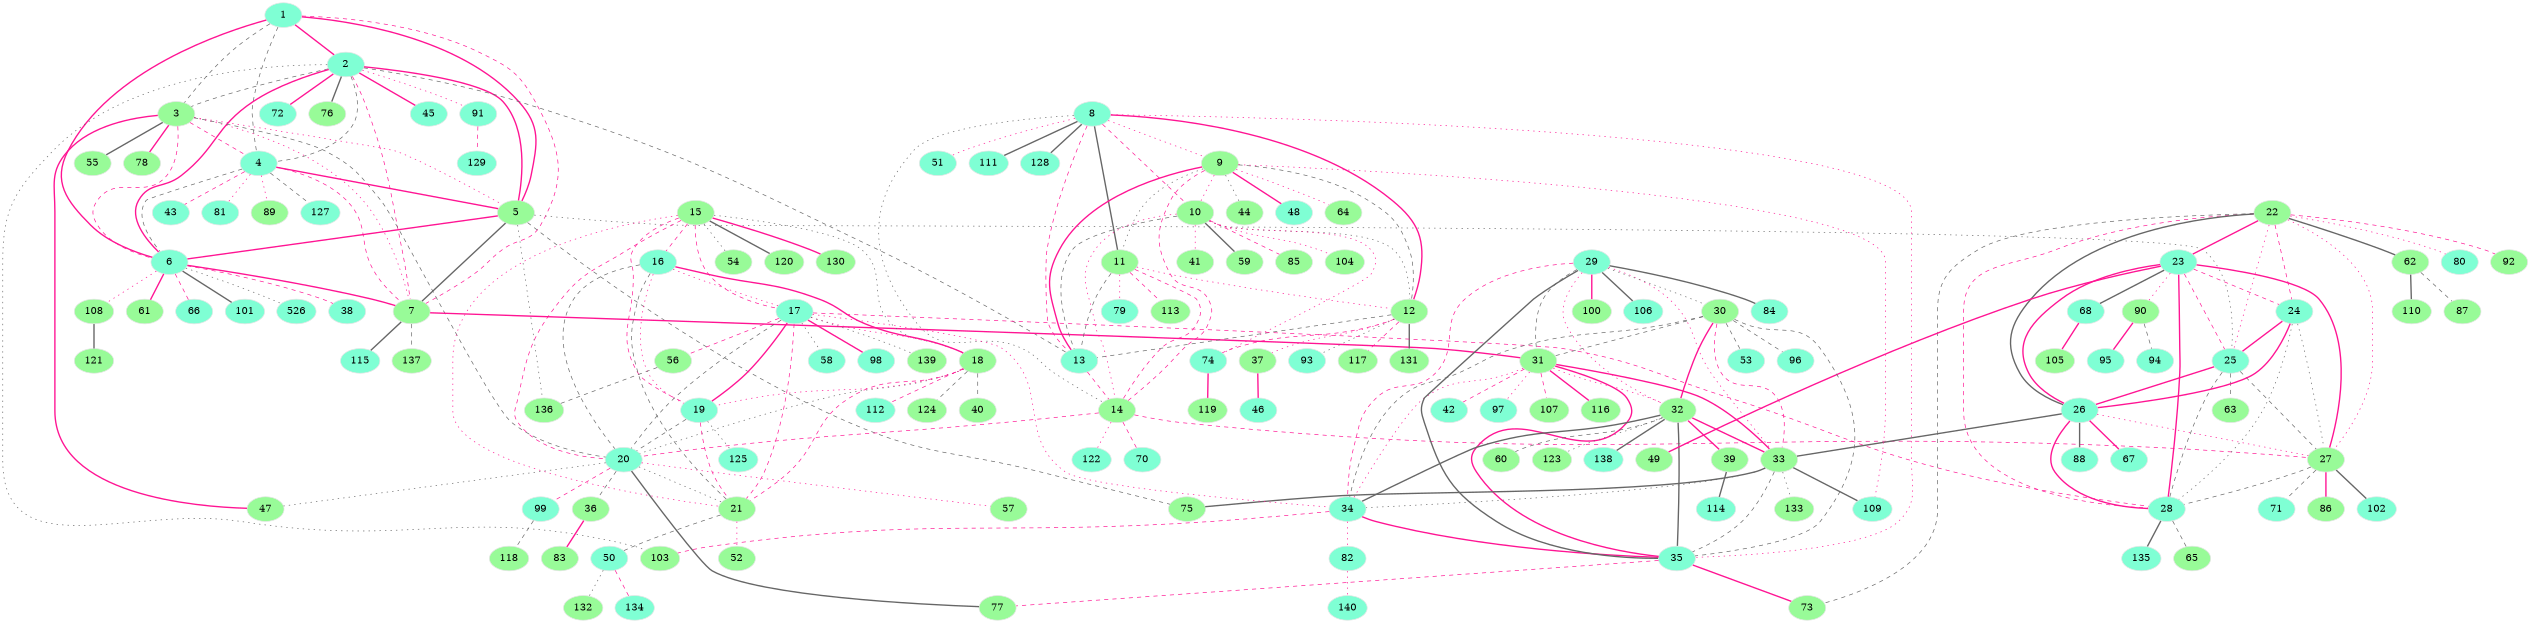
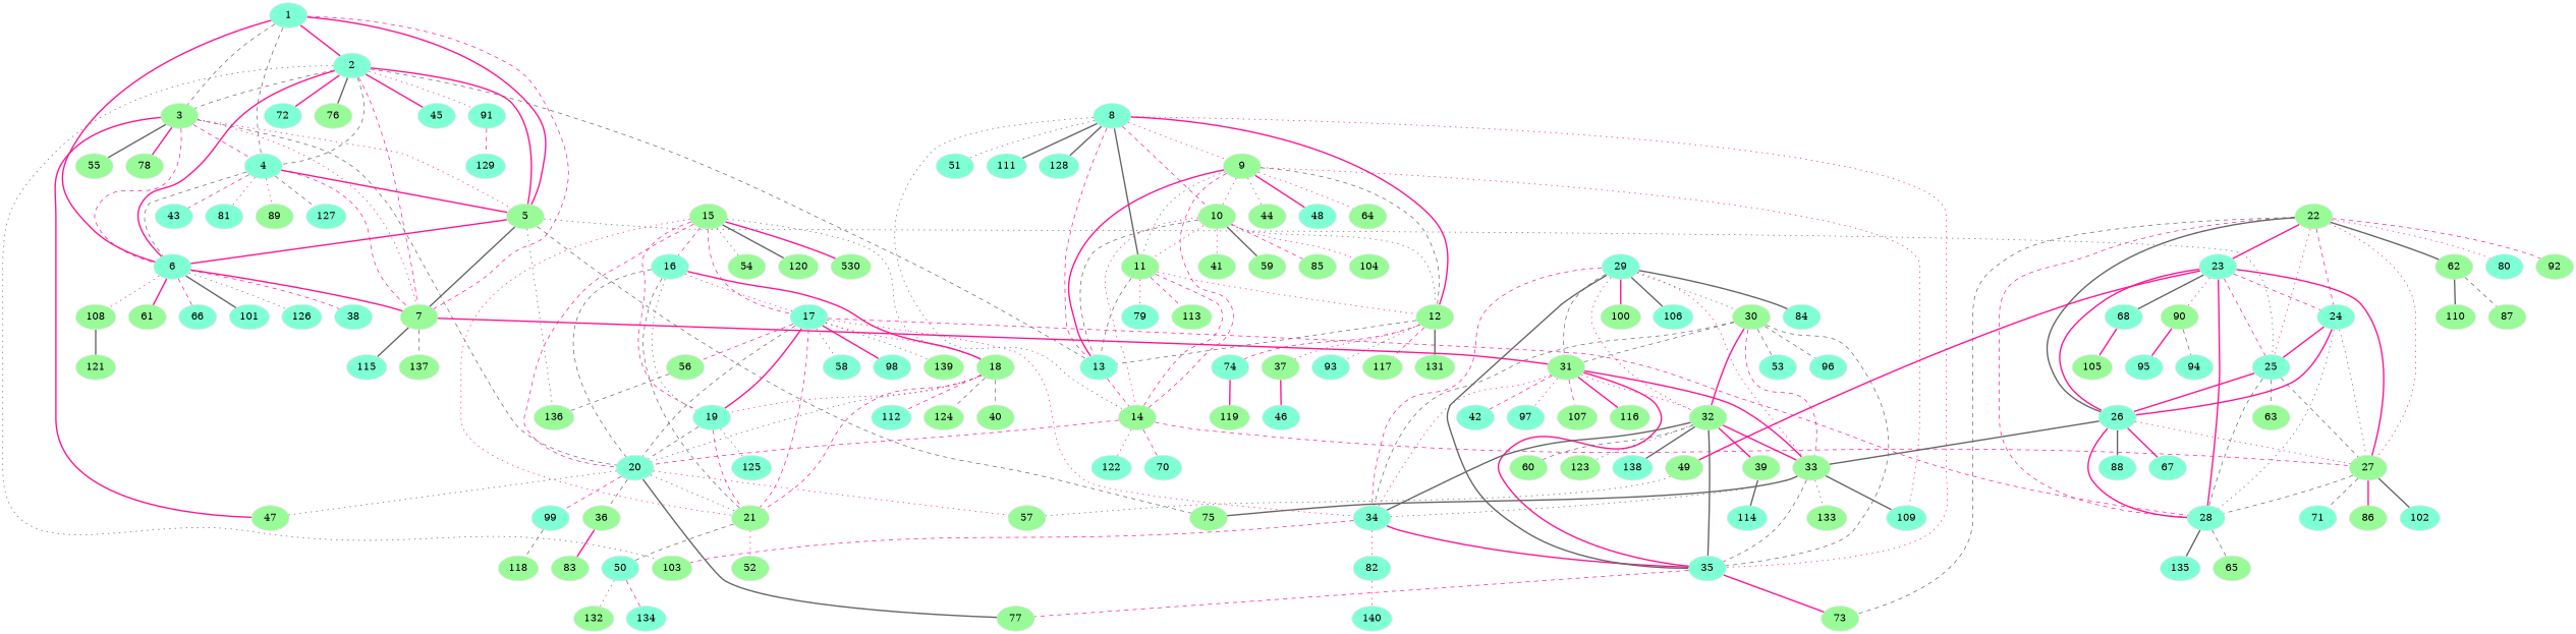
  graph {
    node [color=gray90 fillcolor=palegreen style=filled]
    edge [color=deeppink style=dashed]
    1 [fillcolor=aquamarine]
    2 [fillcolor=aquamarine]
    3
    4 [fillcolor=aquamarine]
    5
    6 [fillcolor=aquamarine]
    7
    13 [fillcolor=aquamarine]
    45 [fillcolor=aquamarine]
    72 [fillcolor=aquamarine]
    76
    91 [fillcolor=aquamarine]
    103
    20 [fillcolor=aquamarine]
    47
    55
    78
    43 [fillcolor=aquamarine]
    81 [fillcolor=aquamarine]
    89
    127 [fillcolor=aquamarine]
    25 [fillcolor=aquamarine]
    75
    136
    38 [fillcolor=aquamarine]
    61
    66 [fillcolor=aquamarine]
    101 [fillcolor=aquamarine]
    108
-   126 [fillcolor=aquamarine label=526]
+   126 [fillcolor=aquamarine]
    31
    115 [fillcolor=aquamarine]
    137
    14
    129 [fillcolor=aquamarine]
    21
    36
    57
    77
    99 [fillcolor=aquamarine]
    27
    28 [fillcolor=aquamarine]
    26 [fillcolor=aquamarine]
    63
    121
    35 [fillcolor=aquamarine]
    34 [fillcolor=aquamarine]
    33
    32
    42 [fillcolor=aquamarine]
    97 [fillcolor=aquamarine]
    107
    116
    8 [fillcolor=aquamarine]
    9
    10
    11
    12
    51 [fillcolor=aquamarine]
    111 [fillcolor=aquamarine]
    128 [fillcolor=aquamarine]
    44
    48 [fillcolor=aquamarine]
    64
    109 [fillcolor=aquamarine]
    41
    59
    85
    104
    79 [fillcolor=aquamarine]
    113
    37
    74 [fillcolor=aquamarine]
    93 [fillcolor=aquamarine]
    117
    131
    70 [fillcolor=aquamarine]
    122 [fillcolor=aquamarine]
    73
    46 [fillcolor=aquamarine]
    119
    71 [fillcolor=aquamarine]
    86
    102 [fillcolor=aquamarine]
    15
    16 [fillcolor=aquamarine]
    17 [fillcolor=aquamarine]
    18
    19 [fillcolor=aquamarine]
    54
    120
-   130
+   130 [label=530]
    56
    58 [fillcolor=aquamarine]
    98 [fillcolor=aquamarine]
    139
    40
    112 [fillcolor=aquamarine]
    124
    125 [fillcolor=aquamarine]
    50 [fillcolor=aquamarine]
    52
    65
    135 [fillcolor=aquamarine]
    82 [fillcolor=aquamarine]
    83
    118
    132
    134 [fillcolor=aquamarine]
    22
    23 [fillcolor=aquamarine]
    24 [fillcolor=aquamarine]
    62
    80 [fillcolor=aquamarine]
    92
    49
    68 [fillcolor=aquamarine]
    90
    67 [fillcolor=aquamarine]
    88 [fillcolor=aquamarine]
    87
    110
    105
    94 [fillcolor=aquamarine]
    95 [fillcolor=aquamarine]
    133
    29 [fillcolor=aquamarine]
    30
    84 [fillcolor=aquamarine]
    100
    106 [fillcolor=aquamarine]
    53 [fillcolor=aquamarine]
    96 [fillcolor=aquamarine]
    39
    60
    123
    138 [fillcolor=aquamarine]
    114 [fillcolor=aquamarine]
    140 [fillcolor=aquamarine]
    1 -- 2 [style=bold]
    1 -- 3 [color=gray40]
    1 -- 4 [color=gray40]
    1 -- 5 [style=bold]
    1 -- 6 [style=bold]
    1 -- 7
    2 -- 3 [color=gray40]
    2 -- 4 [color=gray40]
    2 -- 5 [style=bold]
    2 -- 6 [style=bold]
    2 -- 7
    2 -- 13 [color=gray40]
    2 -- 45 [style=bold]
    2 -- 72 [style=bold]
    2 -- 76 [color=gray40 style=bold]
    2 -- 91 [style=dotted]
    2 -- 103 [color=gray40 style=dotted]
    3 -- 4
    3 -- 5 [style=dotted]
    3 -- 6
    3 -- 7 [style=dotted]
    3 -- 20 [color=gray40]
    3 -- 47 [style=bold]
    3 -- 55 [color=gray40 style=bold]
    3 -- 78 [style=bold]
    4 -- 5 [style=bold]
    4 -- 6 [color=gray40]
    4 -- 7
    4 -- 43
    4 -- 81 [style=dotted]
    4 -- 89 [style=dotted]
    4 -- 127 [color=gray40]
    5 -- 6 [style=bold]
    5 -- 7 [color=gray40 style=bold]
    5 -- 25 [color=gray40 style=dotted]
    5 -- 75 [color=gray40]
    5 -- 136 [color=gray40 style=dotted]
    6 -- 7 [style=bold]
    6 -- 38
    6 -- 61 [style=bold]
    6 -- 66
    6 -- 101 [color=gray40 style=bold]
    6 -- 108 [style=dotted]
    6 -- 126 [color=gray40 style=dotted]
    7 -- 31 [style=bold]
    7 -- 115 [color=gray40 style=bold]
    7 -- 137 [color=gray40]
    13 -- 14
    91 -- 129
    20 -- 47 [color=gray40 style=dotted]
    20 -- 21 [color=gray40 style=dotted]
    20 -- 36 [color=gray40]
    20 -- 57 [style=dotted]
    20 -- 77 [color=gray40 style=bold]
    20 -- 99
    25 -- 27 [color=gray40]
    25 -- 28 [color=gray40]
    25 -- 26 [style=bold]
    25 -- 63 [color=gray40]
    108 -- 121 [color=gray40 style=bold]
    31 -- 35 [style=bold]
    31 -- 34 [style=dotted]
    31 -- 33 [style=bold]
    31 -- 32 [style=dotted]
    31 -- 42
    31 -- 97 [style=dotted]
    31 -- 107
    31 -- 116 [style=bold]
    14 -- 20
    14 -- 27
    14 -- 70
    14 -- 122 [style=dotted]
    21 -- 50 [color=gray40]
    21 -- 52 [style=dotted]
    36 -- 83 [style=bold]
    99 -- 118 [color=gray40]
    27 -- 28 [color=gray40]
    27 -- 71 [color=gray40]
    27 -- 86 [style=bold]
    27 -- 102 [color=gray40 style=bold]
    28 -- 65 [color=gray40]
    28 -- 135 [color=gray40 style=bold]
    26 -- 27 [style=dotted]
    26 -- 28 [style=bold]
    26 -- 33 [color=gray40 style=bold]
    26 -- 67 [style=bold]
    26 -- 88 [color=gray40 style=bold]
    35 -- 77
    35 -- 73 [style=bold]
    34 -- 103
    34 -- 35 [style=bold]
    34 -- 82 [style=dotted]
    33 -- 75 [color=gray40 style=bold]
    33 -- 35 [color=gray40]
    33 -- 34 [color=gray40 style=dotted]
    33 -- 109 [color=gray40 style=bold]
    33 -- 133 [color=gray40 style=dotted]
    32 -- 35 [color=gray40 style=bold]
    32 -- 34 [color=gray40 style=bold]
    32 -- 33 [style=bold]
    32 -- 39 [style=bold]
    32 -- 60 [color=gray40]
    32 -- 123 [color=gray40 style=dotted]
    32 -- 138 [color=gray40 style=bold]
    8 -- 13
    8 -- 14 [color=gray40 style=dotted]
    8 -- 35 [style=dotted]
    8 -- 9 [style=dotted]
    8 -- 10
    8 -- 11 [color=gray40 style=bold]
    8 -- 12 [style=bold]
-   8 -- 51 [style=dotted]
+   8 -- 51 [color=gray40 style=dotted]
    8 -- 111 [color=gray40 style=bold]
    8 -- 128 [color=gray40 style=bold]
    9 -- 13 [style=bold]
    9 -- 14
    9 -- 10 [style=dotted]
    9 -- 11 [color=gray40 style=dotted]
    9 -- 12 [color=gray40]
    9 -- 44 [color=gray40 style=dotted]
    9 -- 48 [style=bold]
    9 -- 64 [style=dotted]
    9 -- 109 [style=dotted]
    10 -- 13 [color=gray40]
    10 -- 14 [style=dotted]
-   10 -- 74 [style=dotted]
+   10 -- 11 [style=dotted]
    10 -- 12 [color=gray40 style=dotted]
    10 -- 41 [style=dotted]
    10 -- 59 [color=gray40 style=bold]
    10 -- 85
    10 -- 104 [style=dotted]
    11 -- 13 [color=gray40]
    11 -- 14
    11 -- 12 [style=dotted]
    11 -- 79 [style=dotted]
    11 -- 113
    12 -- 13 [color=gray40]
    12 -- 37 [style=dotted]
    12 -- 74
    12 -- 93 [color=gray40 style=dotted]
    12 -- 117
    12 -- 131 [color=gray40 style=bold]
    37 -- 46 [style=bold]
    74 -- 119 [style=bold]
    15 -- 20
    15 -- 21 [style=dotted]
    15 -- 16
    15 -- 17
    15 -- 18 [color=gray40 style=dotted]
    15 -- 19
    15 -- 54 [color=gray40 style=dotted]
    15 -- 120 [color=gray40 style=bold]
    15 -- 130 [style=bold]
    16 -- 20 [color=gray40]
    16 -- 21 [color=gray40]
    16 -- 17 [style=dotted]
    16 -- 18 [style=bold]
-   16 -- 19 [style=dotted]
+   16 -- 19 [color=gray40 style=dotted]
    17 -- 20 [color=gray40]
    17 -- 21
    17 -- 28
    17 -- 34 [style=dotted]
    17 -- 18 [style=dotted]
    17 -- 19 [style=bold]
    17 -- 56
    17 -- 58 [color=gray40 style=dotted]
    17 -- 98 [style=bold]
    17 -- 139 [color=gray40 style=dotted]
    18 -- 20 [color=gray40 style=dotted]
    18 -- 21
    18 -- 19 [style=dotted]
    18 -- 40 [color=gray40]
    18 -- 112
    18 -- 124 [color=gray40]
    19 -- 20 [color=gray40]
    19 -- 21
    19 -- 125 [color=gray40 style=dotted]
    56 -- 136 [color=gray40]
    50 -- 132 [color=gray40 style=dotted]
    50 -- 134
    82 -- 140 [style=dotted]
    22 -- 25 [style=dotted]
    22 -- 27 [style=dotted]
    22 -- 28
    22 -- 26 [color=gray40 style=bold]
    22 -- 73 [color=gray40]
    22 -- 23 [style=bold]
    22 -- 24
    22 -- 62 [color=gray40 style=bold]
    22 -- 80 [style=dotted]
    22 -- 92
    23 -- 25
    23 -- 27 [style=bold]
    23 -- 28 [style=bold]
    23 -- 26 [style=bold]
    23 -- 24
    23 -- 49 [style=bold]
    23 -- 68 [color=gray40 style=bold]
    23 -- 90 [style=dotted]
    24 -- 25 [style=bold]
    24 -- 27 [color=gray40 style=dotted]
    24 -- 28 [color=gray40 style=dotted]
    24 -- 26 [style=bold]
    62 -- 87 [color=gray40]
    62 -- 110 [color=gray40 style=bold]
+   49 -- 57 [color=gray40 style=dotted]
    68 -- 105 [style=bold]
    90 -- 94 [color=gray40]
    90 -- 95 [style=bold]
    29 -- 31 [color=gray40]
    29 -- 35 [color=gray40 style=bold]
    29 -- 34
    29 -- 33 [style=dotted]
    29 -- 32 [style=dotted]
    29 -- 30 [color=gray40 style=dotted]
    29 -- 84 [color=gray40 style=bold]
    29 -- 100 [style=bold]
    29 -- 106 [color=gray40 style=bold]
    30 -- 31 [color=gray40]
    30 -- 35 [color=gray40]
    30 -- 34 [color=gray40]
    30 -- 33
    30 -- 32 [style=bold]
    30 -- 53 [color=gray40]
    30 -- 96 [color=gray40]
    39 -- 114 [color=gray40 style=bold]
  }
